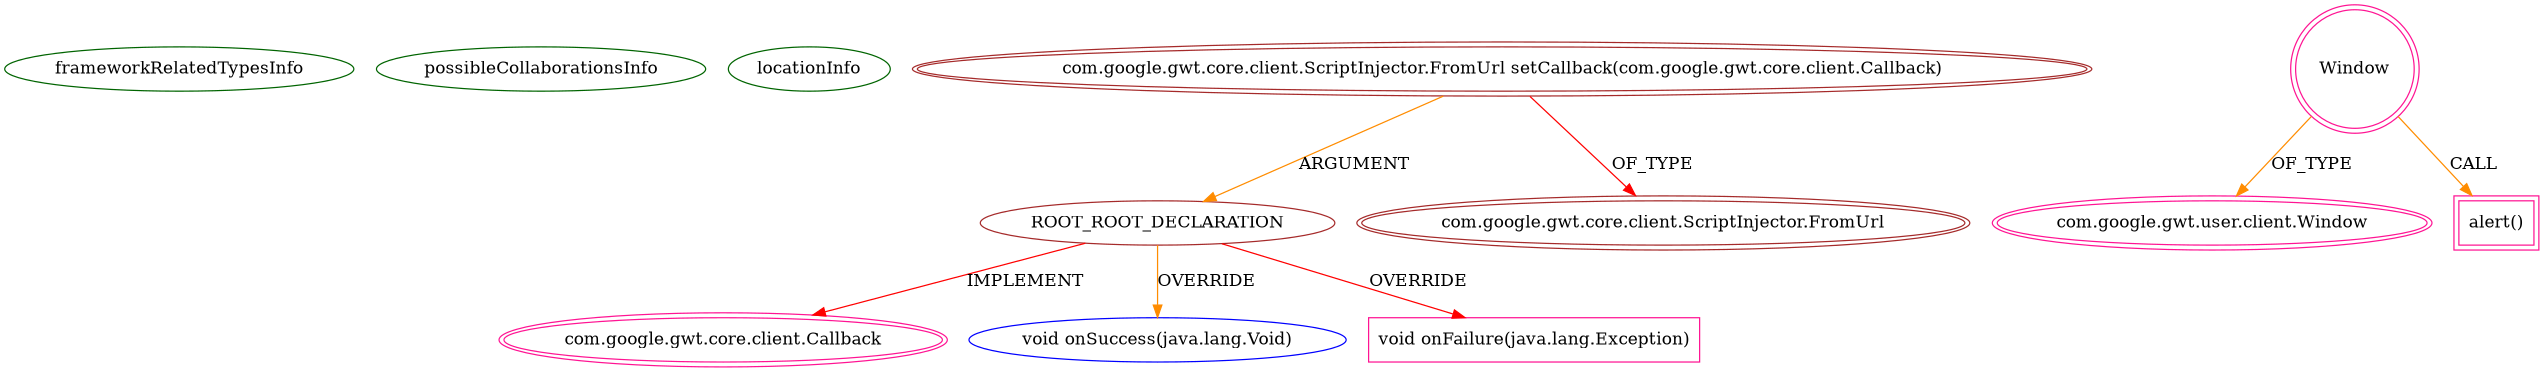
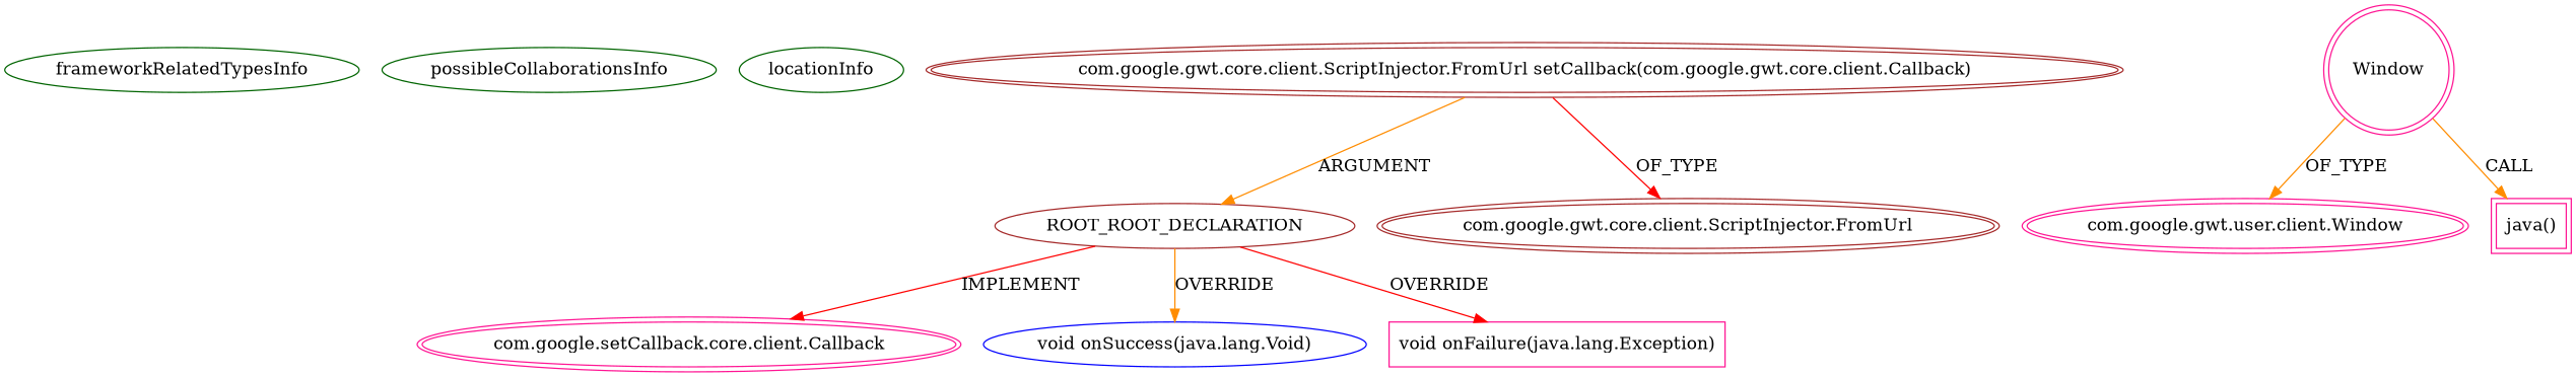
  digraph {
    node [color=deeppink isFrameworkType=true]
    edge [color=darkorange]
    frameworkRelatedTypesInfo [0="com.google.gwt.core.client.Callback" color=darkgreen isFrameworkType=""]
    possibleCollaborationsInfo [color=darkgreen isFrameworkType=""]
    locationInfo [color=darkgreen contextSignature="void TEngine()" filePath="/jumanor-client-nodejsgwt/client-nodejsgwt-master/src/main/java/pck/client/TEngine.java" graphId=3305 projectName="jumanor-client-nodejsgwt" isFrameworkType=""]
    n4 [color=brown isFrameworkType=false label=ROOT_ROOT_DECLARATION vertexType=ROOT_ANONYMOUS_DECLARATION]
-   n5 [label="com.google.gwt.core.client.Callback" peripheries=2 vertexType=FRAMEWORK_INTERFACE_TYPE]
+   n5 [label="com.google.setCallback.core.client.Callback" peripheries=2 vertexType=FRAMEWORK_INTERFACE_TYPE]
    n6 [color=blue isFrameworkType=false label="void onSuccess(java.lang.Void)" shape=ellipse vertexType=OVERRIDING_METHOD_DECLARATION]
    n7 [isFrameworkType=false label="void onFailure(java.lang.Exception)" shape=box vertexType=OVERRIDING_METHOD_DECLARATION]
    n8 [color=brown label="com.google.gwt.core.client.ScriptInjector.FromUrl setCallback(com.google.gwt.core.client.Callback)" peripheries=2 vertexType=OUTSIDE_CALL]
    n9 [color=brown label="com.google.gwt.core.client.ScriptInjector.FromUrl" peripheries=2 vertexType=FRAMEWORK_CLASS_TYPE]
    n10 [label=Window peripheries=2 shape=circle vertexType=VARIABLE_EXPRESION]
    n11 [label="com.google.gwt.user.client.Window" peripheries=2 vertexType=FRAMEWORK_CLASS_TYPE]
-   n12 [label="alert()" peripheries=2 shape=box vertexType=INSIDE_CALL]
+   n12 [label="java()" peripheries=2 shape=box vertexType=INSIDE_CALL]
    n4 -> n5 [color=red label=IMPLEMENT]
    n4 -> n6 [label=OVERRIDE]
    n4 -> n7 [color=red label=OVERRIDE]
    n8 -> n4 [label=ARGUMENT]
    n8 -> n9 [color=red label=OF_TYPE]
    n10 -> n11 [label=OF_TYPE]
    n10 -> n12 [label=CALL]
  }
